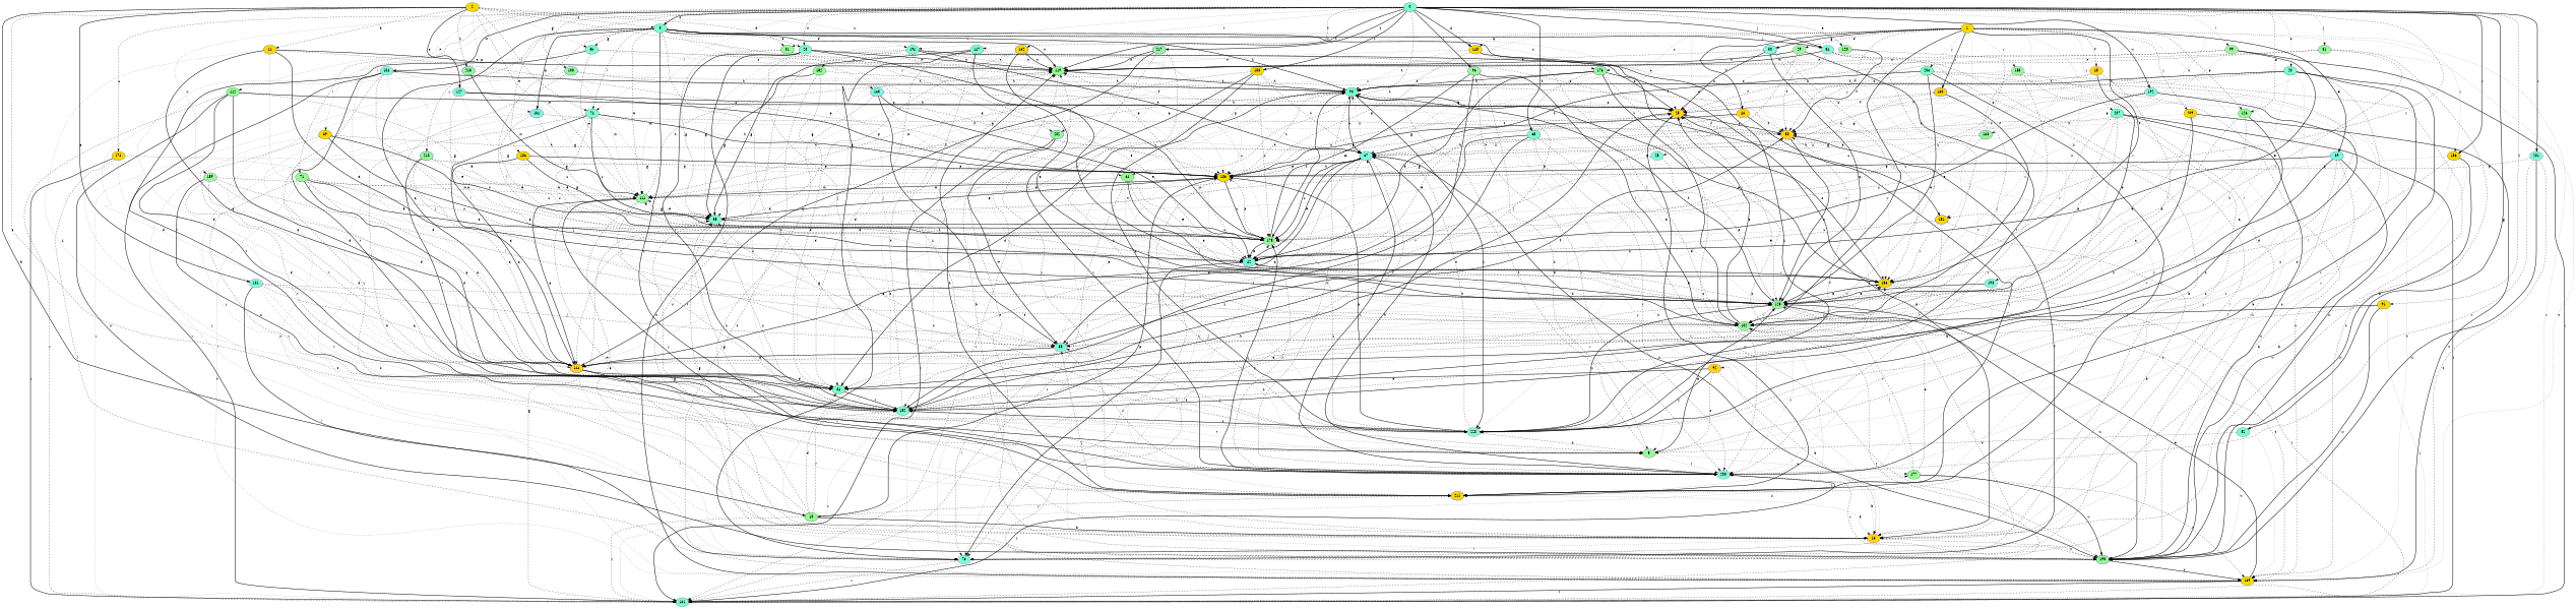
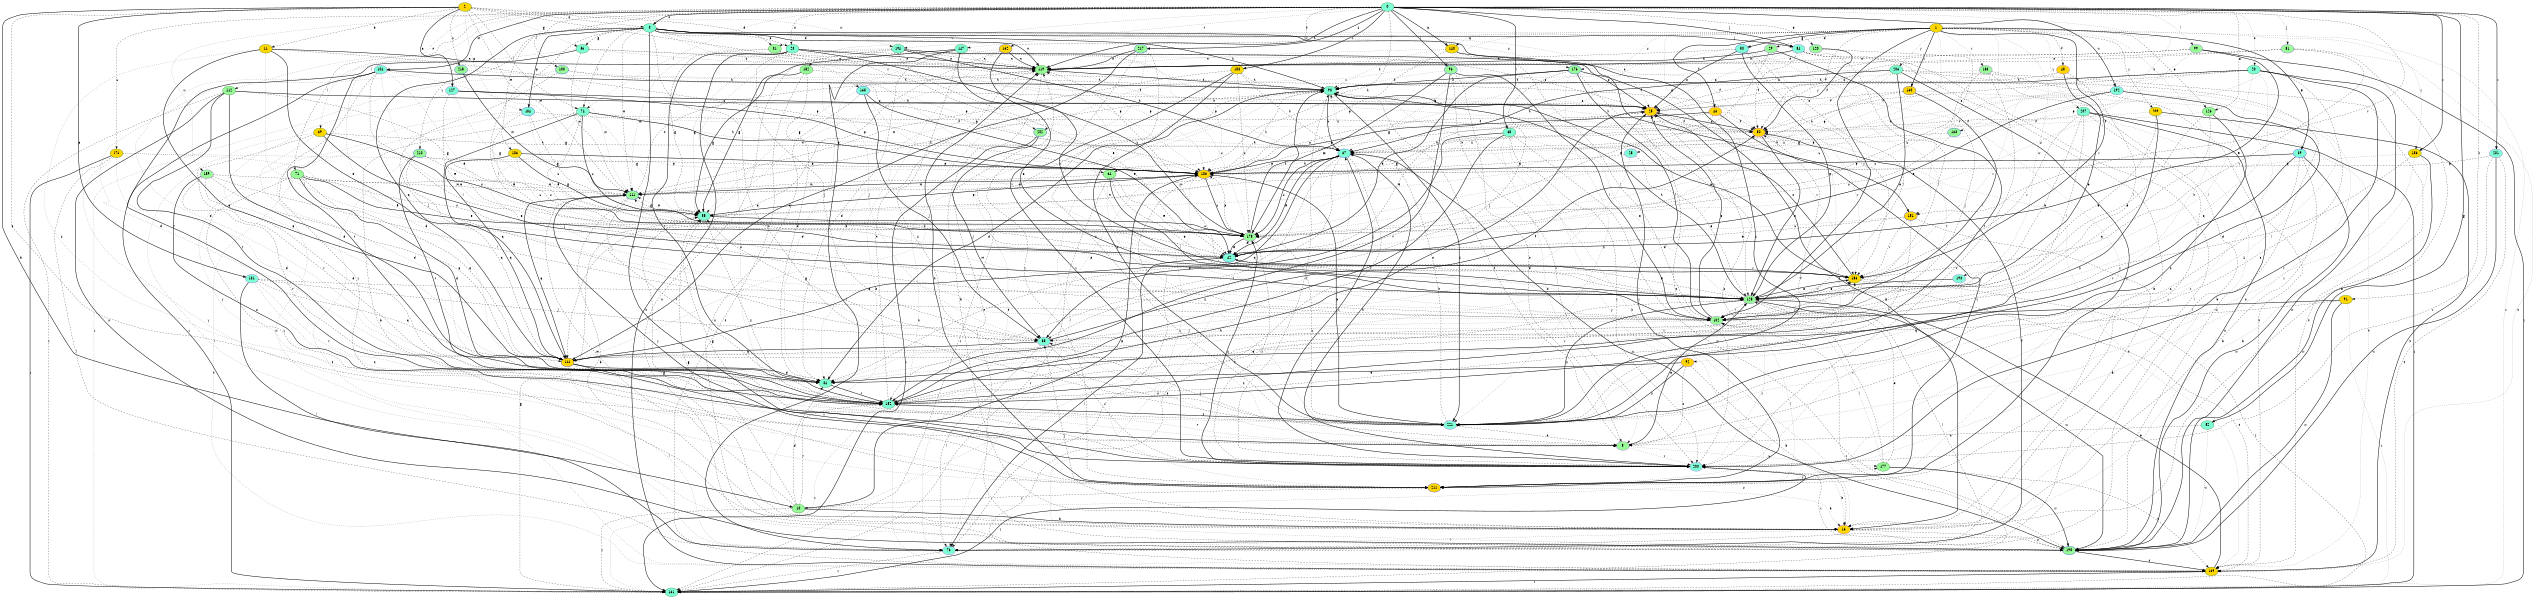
  strict digraph {
    fontname=Lato
    node [color=darkgreen fillcolor=aquamarine fontname=Lato style=filled]
    edge [fontname=Lato style=dashed]
    0
    3
    20
    23
    52
    64 [fillcolor=palegreen]
    68
    69 [fillcolor=gold]
    71 [fillcolor=palegreen]
    74
    81 [color=purple fillcolor=palegreen]
    84 [color=purple]
    91 [fillcolor=gold]
    96 [color=blue fillcolor=palegreen]
    99 [color=purple fillcolor=palegreen]
    100 [color=blue fillcolor=palegreen]
    104 [color=purple]
    106 [fillcolor=gold]
    112 [fillcolor=palegreen]
    119 [fillcolor=palegreen]
    120 [color=purple fillcolor=palegreen]
    126 [fillcolor=palegreen]
    143 [fillcolor=gold]
    147
    151 [color=blue fillcolor=gold]
    153 [fillcolor=gold]
    156 [fillcolor=gold]
    162 [color=blue fillcolor=gold]
    163 [color=blue fillcolor=palegreen]
    174 [fillcolor=gold]
    182 [fillcolor=palegreen]
    189 [color=purple fillcolor=palegreen]
    192 [color=purple]
    201 [color=purple]
    217 [color=blue fillcolor=palegreen]
    102 [color=purple fillcolor=palegreen]
    176 [color=blue fillcolor=palegreen]
    56
    111 [color=blue fillcolor=palegreen]
    134 [color=blue]
    25 [color=purple fillcolor=gold]
    93
    144 [color=blue fillcolor=gold]
    165 [color=blue]
    203 [color=purple]
    210 [color=blue fillcolor=palegreen]
-   220 [color=purple]
+   220 [color=purple label=221]
    50 [color=purple fillcolor=gold]
    8 [color=purple fillcolor=palegreen]
    195 [color=blue fillcolor=palegreen]
    178 [color=purple fillcolor=palegreen]
    85 [color=purple]
    152
    169 [fillcolor=gold]
    42 [color=blue]
    161
    128 [color=purple fillcolor=palegreen]
    67 [color=blue]
    211 [color=blue fillcolor=gold]
    34
    76 [color=purple]
    16 [color=purple fillcolor=gold]
    58
    136 [color=blue fillcolor=gold]
    186 [fillcolor=gold]
    1 [fillcolor=gold]
    28 [color=purple]
    29 [color=purple fillcolor=palegreen]
    31 [fillcolor=palegreen]
    39 [color=blue]
    45 [color=purple fillcolor=gold]
    46 [color=purple fillcolor=gold]
    53 [color=blue]
    92 [color=purple fillcolor=gold]
    160 [color=blue fillcolor=gold]
    183 [color=purple fillcolor=palegreen]
    193 [color=purple]
    194
    202 [color=blue fillcolor=palegreen]
    206
    207
    209 [fillcolor=gold]
    2 [fillcolor=gold]
    10 [fillcolor=palegreen]
    11 [fillcolor=gold]
    127 [color=purple]
    131 [color=purple]
    218 [color=blue fillcolor=palegreen]
    177 [fillcolor=palegreen]
    0 -> 3 [label=a style=bold]
    0 -> 20 [label=c style=dotted]
    0 -> 23 [label=c]
    0 -> 52 [label=g style=bold]
    0 -> 64 [label=h]
    0 -> 68 [label=i style=bold]
    0 -> 69 [label=i style=dotted]
    0 -> 71 [label=i]
    0 -> 74 [label=i style=dotted]
    0 -> 81 [label=j style=dotted]
    0 -> 84 [label=j style=bold]
    0 -> 91 [label=k]
    0 -> 96 [label=l style=bold]
    0 -> 99 [label=l style=dotted]
    0 -> 100 [label=l]
    0 -> 104 [label=m style=bold]
    0 -> 106 [label=m]
    0 -> 112 [label=n style=dotted]
    0 -> 119 [label=n style=bold]
    0 -> 120 [label=o]
    0 -> 126 [label=o]
    0 -> 143 [label=q style=bold]
    0 -> 147 [label=r style=dotted]
    0 -> 151 [label=r]
    0 -> 153 [label=s style=bold]
    0 -> 156 [label=s style=bold]
    0 -> 162 [label=t]
    0 -> 163 [label=t style=dotted]
    0 -> 174 [label=u]
    0 -> 182 [label=v style=dotted]
    0 -> 189 [label=w style=dotted]
    0 -> 192 [label=w style=bold]
    0 -> 201 [label=x style=bold]
    0 -> 217 [label=z style=bold]
    3 -> 23 [label=c]
    3 -> 64 [label=h style=dotted]
    3 -> 74 [label=i]
    3 -> 84 [label=j style=bold]
    3 -> 119 [label=n style=bold]
    3 -> 151 [label=r style=bold]
    3 -> 102 [label=l]
    3 -> 176 [label=u style=dotted]
    3 -> 56 [label=g]
    3 -> 111 [label=m]
    3 -> 134 [label=p style=bold]
    3 -> 25 [label=c style=dotted]
    3 -> 93 [label=k style=bold]
    3 -> 144 [label=q style=bold]
    3 -> 165 [label=t style=dotted]
    3 -> 203 [label=x style=bold]
    3 -> 210 [label=y]
    3 -> 220 [label=z]
    20 -> 102 [label=l style=dotted]
    20 -> 25 [label=y]
    20 -> 93 [label=k style=bold]
    20 -> 144 [label=q style=dotted]
    20 -> 203 [label=x style=bold]
    20 -> 50 [label=f]
    20 -> 8 [label=a]
    20 -> 195 [label=w style=bold]
    20 -> 178 [label=u style=dotted]
    23 -> 119 [label=n style=bold]
    23 -> 25 [label=c]
    23 -> 178 [label=u style=bold]
    23 -> 85 [label=j]
    23 -> 152 [label=r style=bold]
    23 -> 169 [label=t style=bold]
    52 -> 8 [label=a]
    52 -> 195 [label=w style=dotted]
    64 -> 102 [label=l style=bold]
    64 -> 111 [label=m]
    64 -> 220 [label=z style=dotted]
    64 -> 42 [label=e]
    64 -> 161 [label=s]
    64 -> 128 [label=o]
    68 -> 203 [label=x]
    68 -> 8 [label=a style=dotted]
    68 -> 195 [label=w]
    68 -> 85 [label=j style=bold]
    68 -> 152 [label=r style=bold]
    68 -> 128 [label=o style=dotted]
    68 -> 67 [label=h style=dotted]
    68 -> 211 [label=y style=dotted]
    69 -> 178 [label=u style=bold]
    69 -> 152 [label=r]
    69 -> 128 [label=o style=bold]
    69 -> 67 [label=h]
    69 -> 34 [label=d style=dotted]
    69 -> 76 [label=i style=dotted]
    71 -> 111 [label=m]
    71 -> 144 [label=q]
    71 -> 178 [label=u]
    71 -> 169 [label=t style=dotted]
    71 -> 42 [label=e style=bold]
    71 -> 211 [label=y]
    71 -> 34 [label=d style=bold]
    74 -> 144 [label=q style=bold]
    74 -> 50 [label=f]
    74 -> 178 [label=u style=bold]
    74 -> 85 [label=j style=dotted]
    74 -> 42 [label=e]
    74 -> 16 [label=b]
    74 -> 58 [label=g style=dotted]
    74 -> 136 [label=p style=bold]
    81 -> 119 [label=n]
    81 -> 25 [label=c]
    81 -> 169 [label=t style=dotted]
    81 -> 16 [label=b]
    81 -> 136 [label=p style=dotted]
    81 -> 186 [label=v]
    84 -> 119 [label=n style=bold]
    84 -> 102 [label=l]
    84 -> 25 [label=c style=dotted]
    84 -> 50 [label=f]
    84 -> 178 [label=u style=dotted]
    84 -> 76 [label=i]
    84 -> 16 [label=b]
    91 -> 102 [label=l style=bold]
    91 -> 144 [label=q]
    91 -> 195 [label=w style=bold]
    91 -> 161 [label=s style=dotted]
    96 -> 102 [label=l style=bold]
    96 -> 93 [label=k style=dotted]
    96 -> 203 [label=x]
    96 -> 8 [label=a]
    96 -> 178 [label=u style=bold]
    96 -> 152 [label=r style=bold]
    99 -> 119 [label=n]
    99 -> 25 [label=c]
    99 -> 178 [label=u style=dotted]
    99 -> 42 [label=e style=bold]
    99 -> 161 [label=s style=bold]
    100 -> 111 [label=m style=dotted]
    100 -> 93 [label=k style=dotted]
    100 -> 85 [label=j]
    100 -> 161 [label=s style=dotted]
    100 -> 136 [label=p]
    104 -> 102 [label=l]
    104 -> 93 [label=k style=bold]
    104 -> 152 [label=r style=bold]
    104 -> 42 [label=e style=dotted]
    104 -> 161 [label=s style=bold]
    104 -> 128 [label=o style=dotted]
    104 -> 211 [label=y]
    104 -> 34 [label=d style=dotted]
    104 -> 58 [label=g style=dotted]
    106 -> 144 [label=q style=bold]
    106 -> 178 [label=u style=dotted]
    106 -> 58 [label=g style=bold]
    106 -> 136 [label=p style=bold]
    112 -> 25 [label=c style=bold]
    112 -> 195 [label=w style=bold]
    112 -> 152 [label=r style=bold]
    112 -> 161 [label=s]
    112 -> 34 [label=d style=bold]
    112 -> 58 [label=g]
    119 -> 93 [label=k style=bold]
    119 -> 178 [label=u style=dotted]
    119 -> 34 [label=d style=dotted]
    119 -> 16 [label=b]
    120 -> 119 [label=n style=dotted]
    120 -> 50 [label=f style=bold]
    120 -> 178 [label=u]
    126 -> 144 [label=q]
    126 -> 203 [label=x style=dotted]
    126 -> 220 [label=z style=bold]
    126 -> 50 [label=f style=dotted]
    126 -> 128 [label=o]
    143 -> 119 [label=n style=dotted]
    143 -> 102 [label=l]
    143 -> 93 [label=k style=dotted]
    143 -> 220 [label=z style=bold]
    143 -> 67 [label=h style=dotted]
    143 -> 136 [label=p]
    147 -> 119 [label=n style=dotted]
    147 -> 220 [label=z]
    147 -> 67 [label=h style=dotted]
    147 -> 34 [label=d]
    147 -> 76 [label=i style=bold]
    147 -> 58 [label=g style=bold]
    147 -> 136 [label=p style=dotted]
    147 -> 186 [label=v style=bold]
    151 -> 178 [label=u style=dotted]
    151 -> 152 [label=r]
    151 -> 42 [label=e]
    151 -> 16 [label=b]
    151 -> 186 [label=v]
    153 -> 111 [label=m]
    153 -> 93 [label=k]
    153 -> 203 [label=x style=bold]
    153 -> 220 [label=z style=bold]
    153 -> 178 [label=u]
    153 -> 67 [label=h]
    156 -> 102 [label=l]
    156 -> 8 [label=a style=dotted]
    156 -> 195 [label=w style=bold]
    156 -> 16 [label=b style=dotted]
    156 -> 136 [label=p style=dotted]
    162 -> 119 [label=n style=bold]
    162 -> 144 [label=q]
    162 -> 50 [label=f style=dotted]
    162 -> 128 [label=o style=bold]
    162 -> 16 [label=b style=dotted]
    162 -> 58 [label=g style=dotted]
    162 -> 136 [label=p style=dotted]
    163 -> 178 [label=u]
    163 -> 67 [label=h]
    174 -> 42 [label=e style=dotted]
    174 -> 161 [label=s style=bold]
    174 -> 211 [label=y style=dotted]
    174 -> 34 [label=d style=dotted]
    174 -> 76 [label=i]
    174 -> 136 [label=p style=dotted]
    182 -> 93 [label=k]
    182 -> 169 [label=t]
    182 -> 34 [label=d]
    182 -> 58 [label=g style=bold]
    189 -> 102 [label=l]
    189 -> 111 [label=m]
    189 -> 144 [label=q]
    189 -> 8 [label=a style=bold]
    189 -> 152 [label=r]
    189 -> 34 [label=d]
    192 -> 25 [label=c style=dotted]
    192 -> 203 [label=x style=dotted]
    192 -> 220 [label=z style=dotted]
    192 -> 178 [label=u style=dotted]
    192 -> 42 [label=e style=bold]
    192 -> 67 [label=h style=dotted]
    192 -> 34 [label=d style=bold]
    201 -> 203 [label=x]
    201 -> 195 [label=w style=bold]
    201 -> 169 [label=t]
    201 -> 136 [label=p]
    217 -> 119 [label=n style=bold]
    217 -> 144 [label=q style=bold]
    217 -> 220 [label=z]
    217 -> 169 [label=t style=dotted]
    217 -> 211 [label=y]
    102 -> 119 [label=n style=dotted]
    102 -> 111 [label=m style=dotted]
    102 -> 25 [label=c style=bold]
    102 -> 203 [label=x style=dotted]
    102 -> 85 [label=j style=dotted]
    102 -> 161 [label=s]
    176 -> 102 [label=l style=bold]
    176 -> 93 [label=k style=bold]
    176 -> 220 [label=z style=dotted]
    176 -> 85 [label=j]
    176 -> 42 [label=e style=bold]
    176 -> 128 [label=o]
    176 -> 16 [label=b style=bold]
    56 -> 119 [label=n]
    56 -> 111 [label=m]
    56 -> 50 [label=f style=dotted]
    56 -> 152 [label=r style=bold]
    56 -> 34 [label=d style=dotted]
    56 -> 136 [label=p style=dotted]
    111 -> 119 [label=n]
    111 -> 93 [label=k]
    111 -> 144 [label=q style=bold]
    111 -> 152 [label=r]
    111 -> 211 [label=y style=bold]
    111 -> 16 [label=b]
    111 -> 58 [label=g]
    111 -> 136 [label=p style=dotted]
    134 -> 50 [label=f style=dotted]
    134 -> 195 [label=w style=dotted]
    134 -> 178 [label=u style=dotted]
    134 -> 42 [label=e]
    134 -> 67 [label=h style=dotted]
    134 -> 211 [label=y style=dotted]
    134 -> 58 [label=g]
    25 -> 50 [label=f]
    25 -> 42 [label=e]
    25 -> 211 [label=y style=bold]
    25 -> 186 [label=v style=dotted]
    93 -> 25 [label=c style=dotted]
    93 -> 220 [label=z style=bold]
    93 -> 161 [label=s]
    93 -> 67 [label=h style=bold]
    93 -> 34 [label=d style=bold]
    93 -> 76 [label=i style=dotted]
    93 -> 186 [label=v style=bold]
    144 -> 93 [label=k style=dotted]
    144 -> 203 [label=x style=bold]
    144 -> 34 [label=d style=bold]
    144 -> 76 [label=i style=dotted]
    165 -> 25 [label=c]
    165 -> 195 [label=w]
    165 -> 85 [label=j style=bold]
    165 -> 42 [label=e style=bold]
    165 -> 34 [label=d style=dotted]
    165 -> 186 [label=v style=dotted]
    203 -> 25 [label=c]
    203 -> 93 [label=k]
    203 -> 178 [label=u style=bold]
    203 -> 161 [label=s style=bold]
    203 -> 67 [label=h style=bold]
    203 -> 16 [label=b style=dotted]
    203 -> 58 [label=g]
    210 -> 144 [label=q]
    210 -> 178 [label=u]
    210 -> 152 [label=r style=bold]
    210 -> 169 [label=t style=dotted]
    210 -> 136 [label=p]
    220 -> 50 [label=f]
    220 -> 8 [label=a]
    220 -> 178 [label=u]
    220 -> 67 [label=h]
    220 -> 136 [label=p style=bold]
    50 -> 25 [label=c style=bold]
    50 -> 93 [label=k style=dotted]
    50 -> 220 [label=z style=dotted]
    50 -> 169 [label=t style=dotted]
    50 -> 128 [label=o style=bold]
    50 -> 67 [label=h]
    8 -> 93 [label=k]
    8 -> 203 [label=x style=dotted]
    8 -> 85 [label=j]
    8 -> 152 [label=r style=dotted]
    8 -> 128 [label=o style=bold]
    8 -> 177 [label=u style=dotted]
    195 -> 119 [label=n]
    195 -> 203 [label=x]
    195 -> 178 [label=u style=dotted]
    195 -> 169 [label=t style=bold]
    178 -> 93 [label=k style=bold]
    178 -> 203 [label=x]
    178 -> 42 [label=e style=bold]
    178 -> 136 [label=p]
    85 -> 144 [label=q style=bold]
    85 -> 203 [label=x]
    85 -> 220 [label=z style=dotted]
    85 -> 50 [label=f style=bold]
    85 -> 8 [label=a style=dotted]
    85 -> 76 [label=i]
    85 -> 58 [label=g]
    85 -> 136 [label=p style=dotted]
    85 -> 186 [label=v style=dotted]
    152 -> 119 [label=n]
    152 -> 25 [label=c style=bold]
    152 -> 220 [label=z style=bold]
    152 -> 161 [label=s style=dotted]
    152 -> 128 [label=o]
    152 -> 186 [label=v]
    169 -> 119 [label=n style=dotted]
    169 -> 161 [label=s style=bold]
    169 -> 128 [label=o style=bold]
    42 -> 76 [label=i style=bold]
    42 -> 186 [label=v style=bold]
    161 -> 58 [label=g]
    128 -> 119 [label=n]
    128 -> 102 [label=l]
    128 -> 93 [label=k style=bold]
    128 -> 220 [label=z style=bold]
    128 -> 195 [label=w style=bold]
    128 -> 42 [label=e]
    128 -> 76 [label=i]
    128 -> 186 [label=v style=dotted]
    67 -> 93 [label=k style=dotted]
    67 -> 144 [label=q style=bold]
    67 -> 203 [label=x style=bold]
    67 -> 195 [label=w style=bold]
    67 -> 178 [label=u style=bold]
    67 -> 152 [label=r]
    67 -> 169 [label=t]
    67 -> 42 [label=e style=bold]
    67 -> 34 [label=d]
    67 -> 136 [label=p style=bold]
    211 -> 119 [label=n style=bold]
    211 -> 102 [label=l style=dotted]
    211 -> 16 [label=b style=dotted]
    211 -> 10 [label=y]
    34 -> 152 [label=r style=bold]
    34 -> 186 [label=v style=dotted]
    76 -> 50 [label=f style=bold]
    76 -> 161 [label=s]
    16 -> 93 [label=k style=dotted]
    16 -> 195 [label=w]
    16 -> 85 [label=j]
    16 -> 76 [label=i style=dotted]
    16 -> 58 [label=g]
    58 -> 119 [label=n style=dotted]
    58 -> 111 [label=m style=dotted]
    58 -> 220 [label=z]
    58 -> 178 [label=u style=bold]
    58 -> 136 [label=p style=bold]
    136 -> 111 [label=m style=bold]
    136 -> 25 [label=c]
    136 -> 93 [label=k]
    136 -> 178 [label=u style=bold]
    136 -> 67 [label=h style=dotted]
    136 -> 211 [label=y style=dotted]
    136 -> 76 [label=i]
    186 -> 25 [label=c style=bold]
    186 -> 169 [label=t]
    186 -> 161 [label=s]
    186 -> 128 [label=o style=bold]
    1 -> 126 [label=o]
    1 -> 143 [label=q style=dotted]
    1 -> 151 [label=r style=dotted]
    1 -> 156 [label=s style=dotted]
    1 -> 102 [label=l style=bold]
    1 -> 176 [label=u style=dotted]
    1 -> 50 [label=f]
    1 -> 42 [label=e style=dotted]
    1 -> 161 [label=s style=dotted]
    1 -> 186 [label=v style=bold]
    1 -> 28 [label=d style=dotted]
    1 -> 29 [label=d]
    1 -> 31 [label=d style=dotted]
    1 -> 39 [label=e style=bold]
    1 -> 45 [label=f]
    1 -> 46 [label=f style=bold]
    1 -> 53 [label=g style=bold]
    1 -> 92 [label=k style=dotted]
    1 -> 160 [label=s style=bold]
    1 -> 183 [label=v style=dotted]
    1 -> 193 [label=w style=dotted]
    1 -> 194 [label=w style=dotted]
    1 -> 202 [label=x style=dotted]
    1 -> 206 [label=y style=dotted]
    1 -> 207 [label=y style=dotted]
    1 -> 209 [label=y]
    28 -> 128 [label=o]
    28 -> 34 [label=d style=dotted]
    28 -> 136 [label=p]
    29 -> 119 [label=n style=bold]
    29 -> 152 [label=r style=bold]
    29 -> 42 [label=e]
    31 -> 119 [label=n]
    31 -> 111 [label=m style=dotted]
    31 -> 50 [label=f]
    31 -> 58 [label=g]
    39 -> 220 [label=z]
    39 -> 195 [label=w style=bold]
    39 -> 152 [label=r style=bold]
    39 -> 16 [label=b]
    39 -> 136 [label=p style=bold]
    45 -> 102 [label=l]
    45 -> 93 [label=k]
    45 -> 128 [label=o style=bold]
    45 -> 186 [label=v style=dotted]
    46 -> 111 [label=m]
    46 -> 50 [label=f style=dotted]
    46 -> 211 [label=y style=bold]
    46 -> 34 [label=d style=dotted]
    46 -> 58 [label=g]
    46 -> 136 [label=p style=bold]
    46 -> 186 [label=v style=dotted]
    53 -> 119 [label=n]
    53 -> 102 [label=l]
    53 -> 25 [label=c style=bold]
    53 -> 178 [label=u style=dotted]
    53 -> 152 [label=r style=dotted]
    53 -> 128 [label=o style=bold]
    53 -> 211 [label=y style=dotted]
    53 -> 58 [label=g style=dotted]
    53 -> 186 [label=v]
    92 -> 220 [label=z style=bold]
    92 -> 8 [label=a]
    92 -> 34 [label=d style=bold]
    92 -> 16 [label=b]
    160 -> 102 [label=l style=bold]
    160 -> 25 [label=c]
    160 -> 169 [label=t style=dotted]
    160 -> 67 [label=h]
    183 -> 93 [label=k style=dotted]
    183 -> 203 [label=x]
    183 -> 85 [label=j]
    183 -> 169 [label=t]
    183 -> 76 [label=i]
    183 -> 16 [label=b style=dotted]
    183 -> 58 [label=g style=dotted]
    193 -> 203 [label=x style=dotted]
    193 -> 128 [label=o style=bold]
    194 -> 119 [label=n]
    194 -> 25 [label=c style=bold]
    194 -> 8 [label=a style=dotted]
    194 -> 195 [label=w]
    194 -> 85 [label=j style=dotted]
    194 -> 42 [label=e]
    194 -> 67 [label=h style=bold]
    194 -> 58 [label=g style=dotted]
    194 -> 136 [label=p style=dotted]
    202 -> 85 [label=j style=bold]
    202 -> 161 [label=s style=bold]
    202 -> 67 [label=h style=dotted]
    206 -> 93 [label=k style=dotted]
    206 -> 50 [label=f style=dotted]
    206 -> 195 [label=w]
    206 -> 169 [label=t]
    206 -> 128 [label=o style=bold]
    206 -> 67 [label=h style=bold]
    206 -> 211 [label=y style=bold]
    206 -> 136 [label=p style=dotted]
    207 -> 102 [label=l]
    207 -> 50 [label=f]
    207 -> 195 [label=w style=bold]
    207 -> 161 [label=s style=bold]
    207 -> 128 [label=o]
    207 -> 211 [label=y]
    207 -> 186 [label=v]
    209 -> 220 [label=z style=bold]
    209 -> 50 [label=f style=dotted]
    209 -> 169 [label=t style=bold]
    209 -> 128 [label=o]
    2 -> 3 [label=a]
    2 -> 74 [label=i]
    2 -> 56 [label=g style=dotted]
    2 -> 111 [label=m]
    2 -> 134 [label=p style=dotted]
    2 -> 8 [label=a]
    2 -> 31 [label=d]
    2 -> 194 [label=w style=dotted]
    2 -> 202 [label=x]
    2 -> 10 [label=b style=bold]
    2 -> 11 [label=b]
    2 -> 127 [label=o style=bold]
    2 -> 131 [label=p style=bold]
    2 -> 218 [label=z]
    10 -> 111 [label=m]
    10 -> 152 [label=r]
    10 -> 161 [label=s]
    10 -> 67 [label=h style=dotted]
    10 -> 34 [label=d]
    10 -> 16 [label=b style=bold]
    10 -> 58 [label=g]
    10 -> 136 [label=p style=bold]
    10 -> 177 [label=u style=dotted]
    11 -> 119 [label=n style=bold]
    11 -> 102 [label=l style=dotted]
    11 -> 144 [label=q style=bold]
    11 -> 220 [label=z style=dotted]
    11 -> 128 [label=o style=bold]
    11 -> 136 [label=p]
    127 -> 25 [label=c style=bold]
    127 -> 144 [label=q style=dotted]
    127 -> 42 [label=e]
    127 -> 58 [label=g style=dotted]
    127 -> 136 [label=p style=bold]
    131 -> 144 [label=q]
    131 -> 8 [label=a style=dotted]
    131 -> 85 [label=j]
    131 -> 152 [label=r style=dotted]
    131 -> 128 [label=o]
    131 -> 76 [label=i style=bold]
    218 -> 111 [label=m style=bold]
    218 -> 93 [label=k style=dotted]
    218 -> 34 [label=d style=dotted]
    177 -> 102 [label=l style=dotted]
    177 -> 25 [label=c]
    177 -> 195 [label=w style=bold]
    177 -> 169 [label=t]
    177 -> 128 [label=o]
    177 -> 211 [label=y style=dotted]
  }
